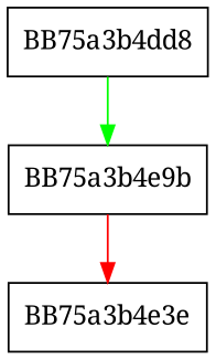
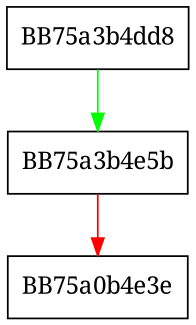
  digraph {
    fontname="Noto Serif"
    splines=ortho
    node [fontname="Noto Serif" shape=box]
    edge [fontname="Noto Serif"]
    BB75a3b4dd8
-   BB75a3b4e9b
-   BB75a3b4e3e
+   BB75a3b4e9b [label=BB75a3b4e5b]
+   BB75a3b4e3e [label=BB75a0b4e3e]
    BB75a3b4dd8 -> BB75a3b4e9b [color=green]
    BB75a3b4e9b -> BB75a3b4e3e [color=red]
  }
